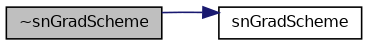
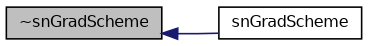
  digraph {
    rankdir=LR
    node [color=black fontname=Helvetica fontsize=10 shape=record]
    n1 [fillcolor=grey75 fontcolor=black height=0.2 label="~snGradScheme" style=filled width=0.4]
    n2 [height=0.2 label=snGradScheme width=0.4]
-   n2 -> n1 [color=midnightblue dir=back fontname=Helvetica fontsize=10 labelfontname=Helvetica labelfontsize=10 style=solid]
+   n1 -> n2 [color=midnightblue dir=back fontname=Helvetica fontsize=10 labelfontname=Helvetica labelfontsize=10 style=solid]
  }
